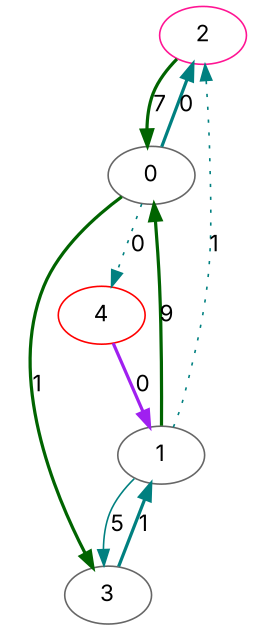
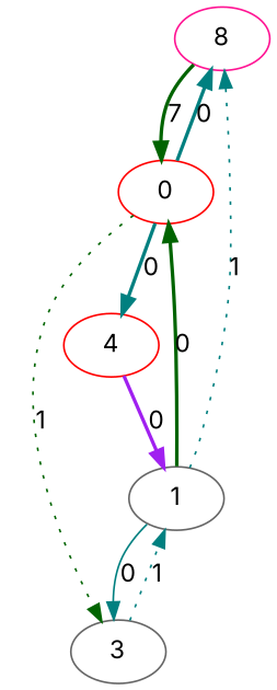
  digraph {
    fontname=Inter
    node [color=red fontname=Inter]
    edge [color=teal fontname=Inter style=bold]
-   2 [color=deeppink]
-   0 [color=gray40]
+   2 [color=deeppink label=8]
+   0
    3 [color=gray40]
    4
    1 [color=gray40]
    2 -> 0 [color=darkgreen label=7]
    0 -> 2 [label=0]
-   0 -> 3 [color=darkgreen label=1]
-   0 -> 4 [label=0 style=dotted]
-   3 -> 1 [label=1]
+   0 -> 3 [color=darkgreen label=1 style=dotted]
+   0 -> 4 [label=0]
+   3 -> 1 [label=1 style=dotted]
    4 -> 1 [color=purple label=0]
    1 -> 2 [label=1 style=dotted]
-   1 -> 0 [color=darkgreen label=9]
-   1 -> 3 [label=5 style=solid]
+   1 -> 0 [color=darkgreen label=0]
+   1 -> 3 [label=0 style=solid]
  }
